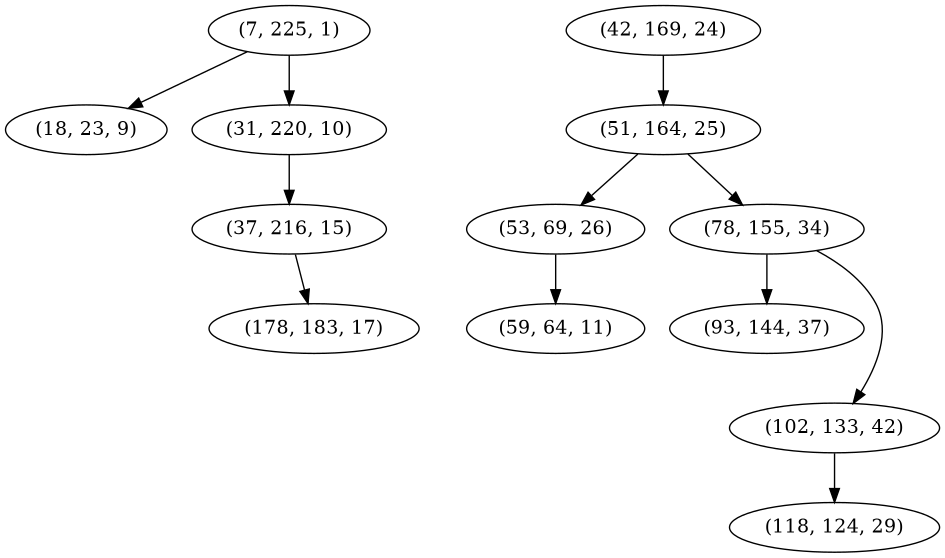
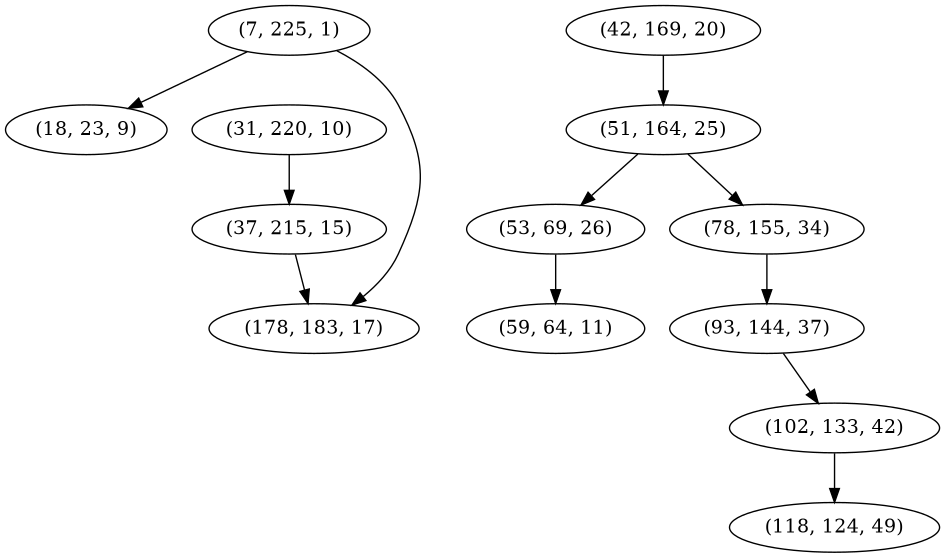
  digraph {
    n1 [label="(7, 225, 1)"]
    "(18, 23, 9)"
    "(31, 220, 10)"
-   "(37, 215, 15)" [label="(37, 216, 15)"]
+   "(37, 215, 15)"
    "(178, 183, 17)"
-   "(42, 169, 20)" [label="(42, 169, 24)"]
+   "(42, 169, 20)"
    "(51, 164, 25)"
    "(53, 69, 26)"
    "(78, 155, 34)"
    n10 [label="(59, 64, 11)"]
    "(93, 144, 37)"
    n12 [label="(102, 133, 42)"]
-   "(118, 124, 49)" [label="(118, 124, 29)"]
+   "(118, 124, 49)"
    n1 -> "(18, 23, 9)"
-   n1 -> "(31, 220, 10)"
+   n1 -> "(178, 183, 17)"
    "(31, 220, 10)" -> "(37, 215, 15)"
    "(37, 215, 15)" -> "(178, 183, 17)"
    "(42, 169, 20)" -> "(51, 164, 25)"
    "(51, 164, 25)" -> "(53, 69, 26)"
    "(51, 164, 25)" -> "(78, 155, 34)"
    "(53, 69, 26)" -> n10
    "(78, 155, 34)" -> "(93, 144, 37)"
-   "(78, 155, 34)" -> n12
+   "(93, 144, 37)" -> n12
    n12 -> "(118, 124, 49)"
  }
